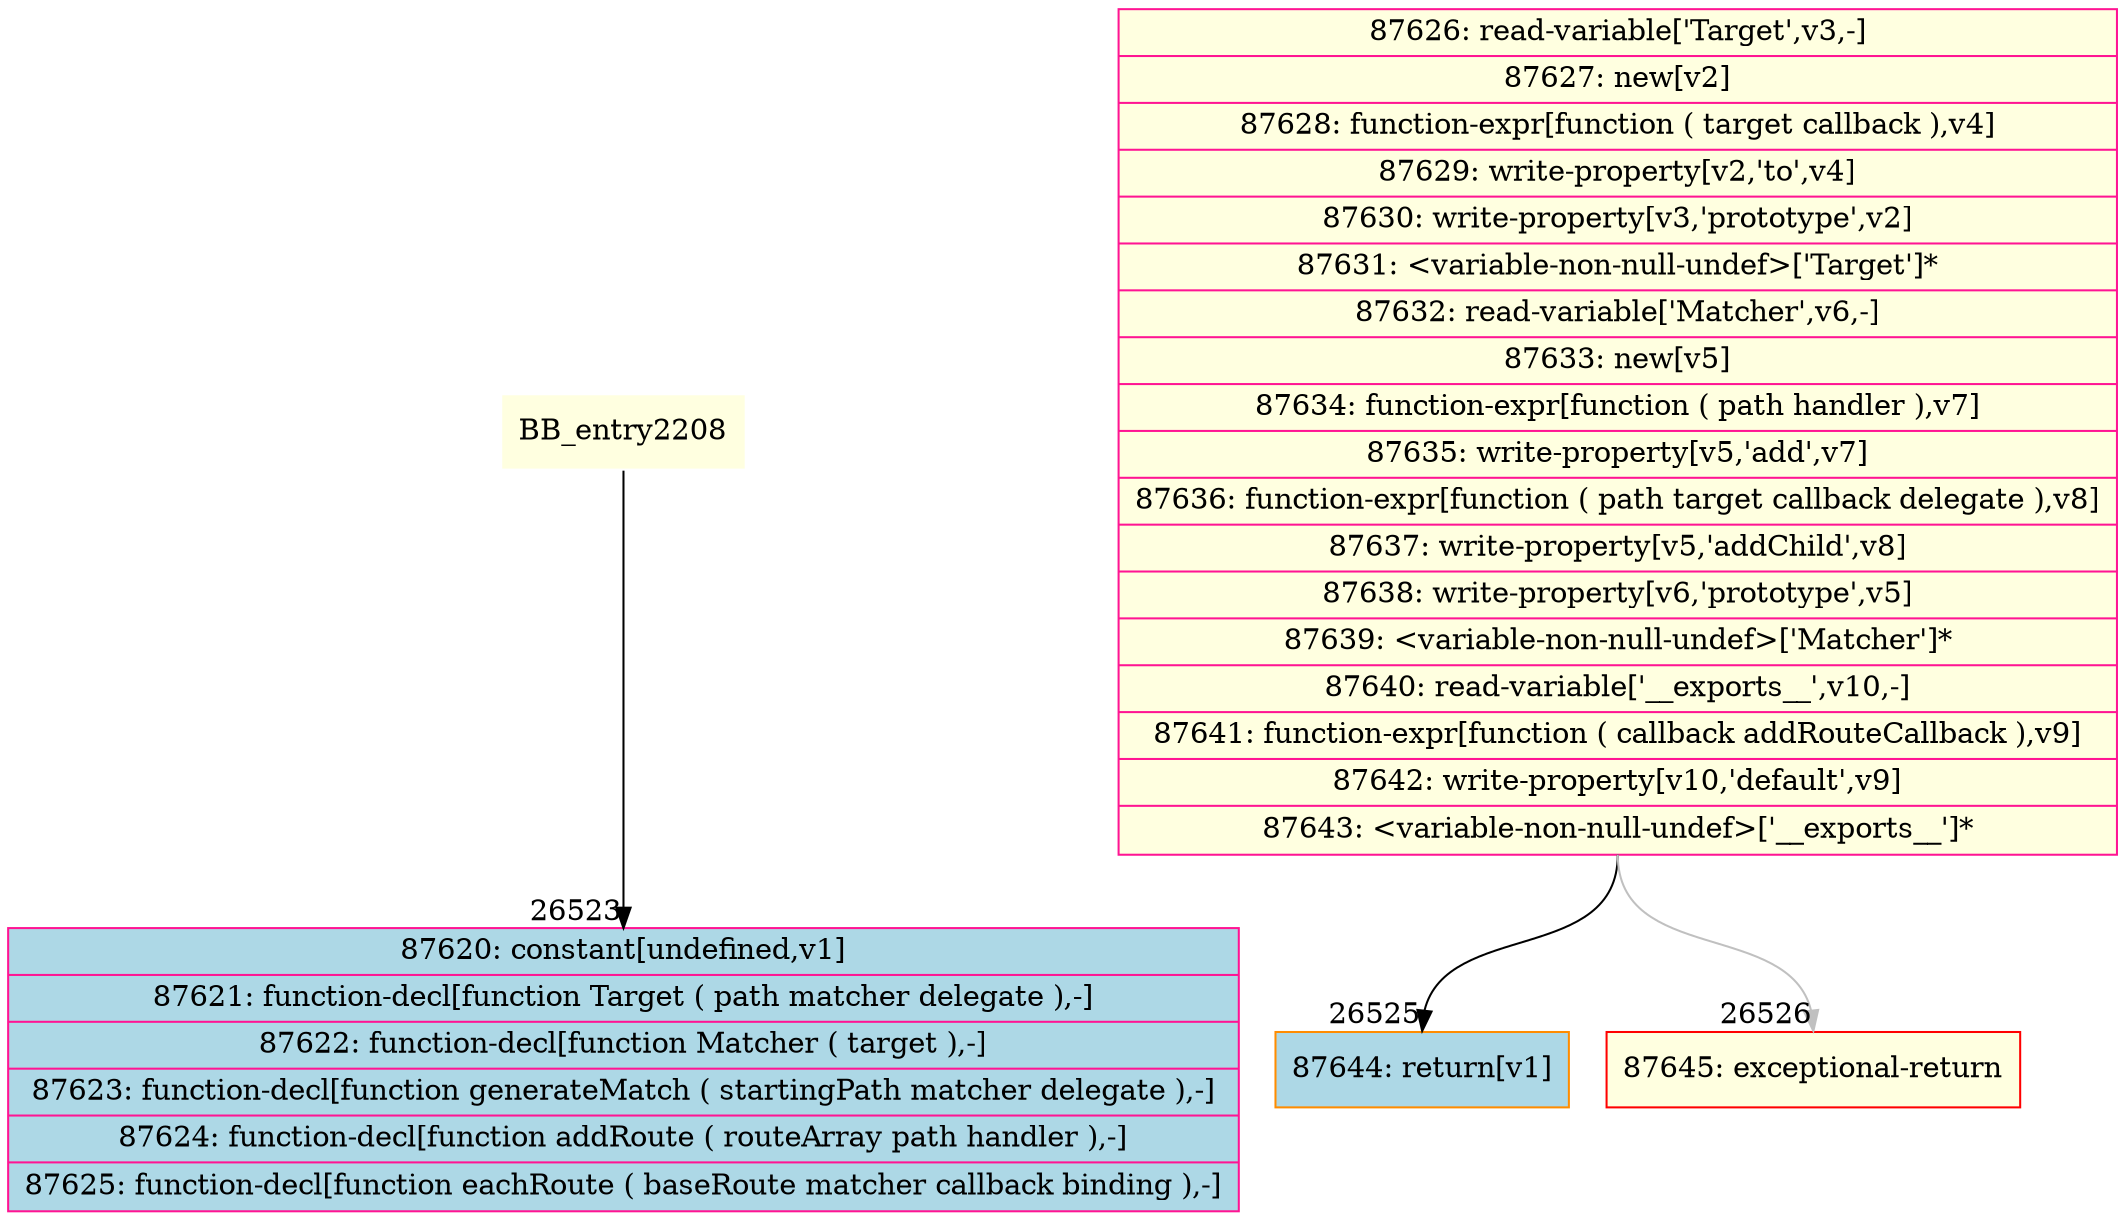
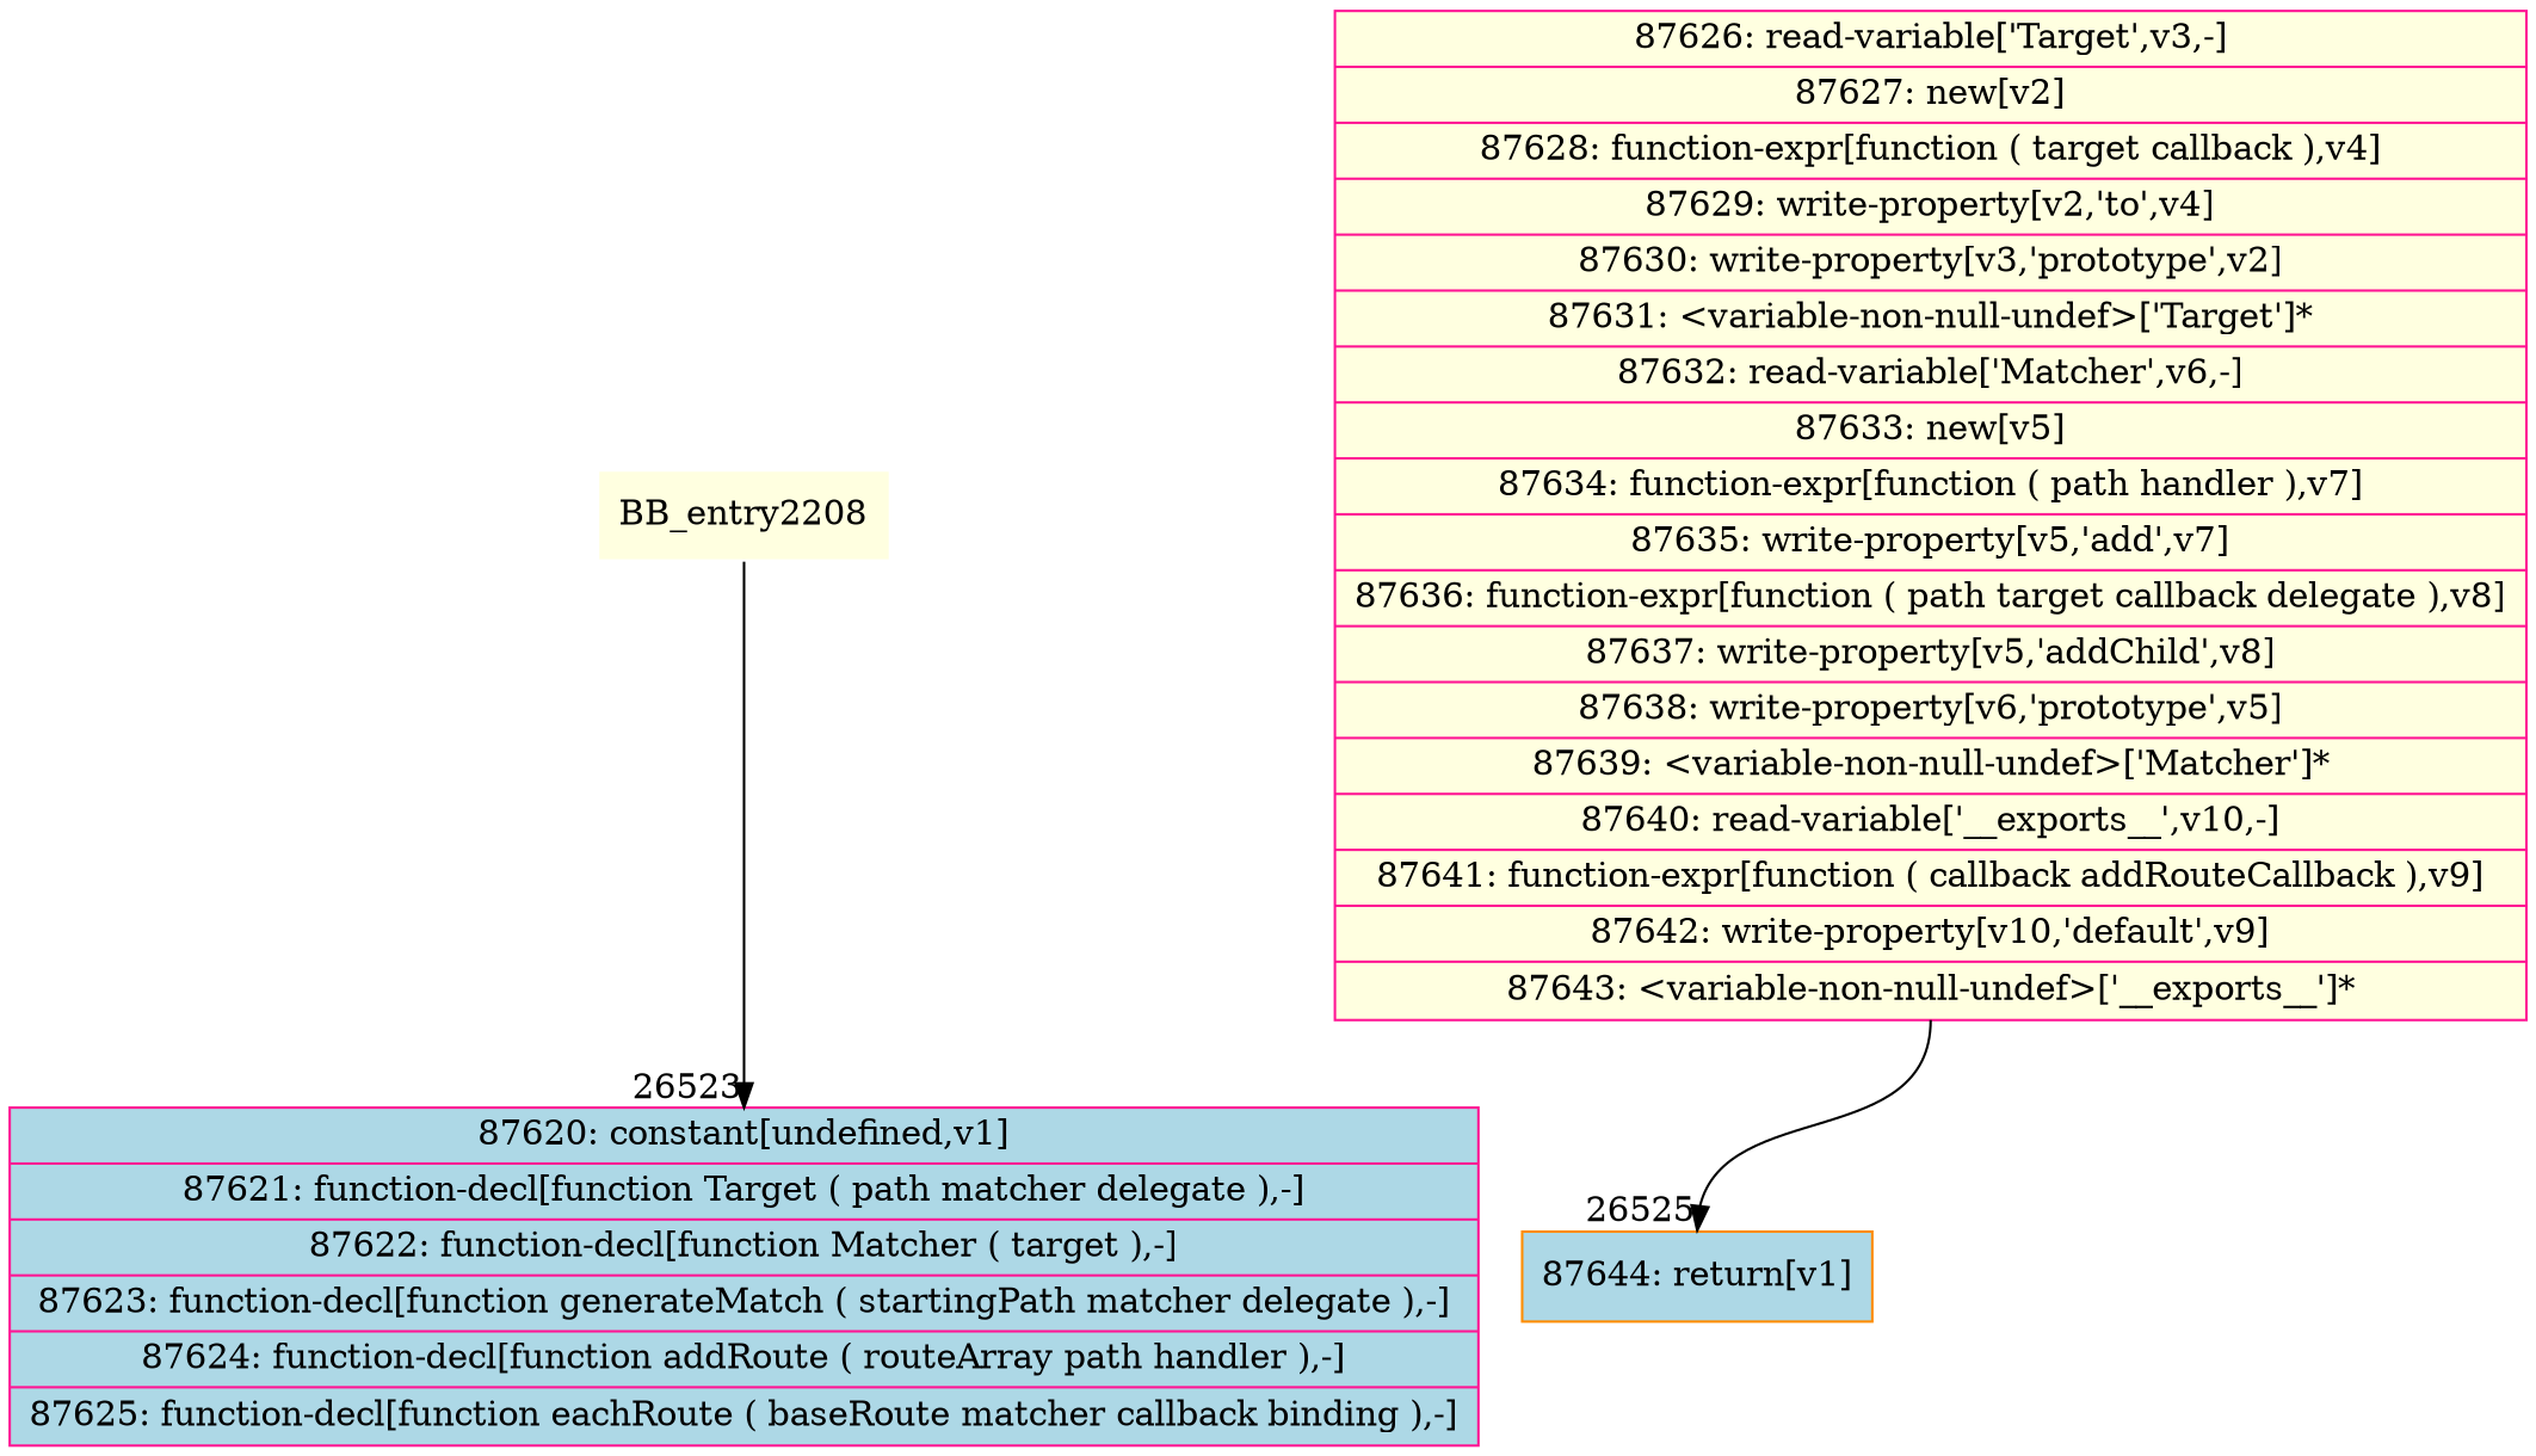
  digraph {
    rankdir=TD
    node [color=deeppink fillcolor=lightyellow shape=record style=filled]
    edge [headport=n tailport=s]
    n1 [label=BB_entry2208 shape=none]
    n2 [fillcolor=lightblue label="{87620: constant[undefined,v1]|87621: function-decl[function Target ( path matcher delegate ),-]|87622: function-decl[function Matcher ( target ),-]|87623: function-decl[function generateMatch ( startingPath matcher delegate ),-]|87624: function-decl[function addRoute ( routeArray path handler ),-]|87625: function-decl[function eachRoute ( baseRoute matcher callback binding ),-]}"]
    n3 [label="{87626: read-variable['Target',v3,-]|87627: new[v2]|87628: function-expr[function ( target callback ),v4]|87629: write-property[v2,'to',v4]|87630: write-property[v3,'prototype',v2]|87631: \<variable-non-null-undef\>['Target']*|87632: read-variable['Matcher',v6,-]|87633: new[v5]|87634: function-expr[function ( path handler ),v7]|87635: write-property[v5,'add',v7]|87636: function-expr[function ( path target callback delegate ),v8]|87637: write-property[v5,'addChild',v8]|87638: write-property[v6,'prototype',v5]|87639: \<variable-non-null-undef\>['Matcher']*|87640: read-variable['__exports__',v10,-]|87641: function-expr[function ( callback addRouteCallback ),v9]|87642: write-property[v10,'default',v9]|87643: \<variable-non-null-undef\>['__exports__']*}"]
    n4 [color=darkorange fillcolor=lightblue label="{87644: return[v1]}"]
-   n5 [color=red label="{87645: exceptional-return}"]
    n1 -> n2 [headlabel="    26523"]
    n3 -> n4 [headlabel="      26525"]
-   n3 -> n5 [color=gray headlabel="      26526"]
  }
